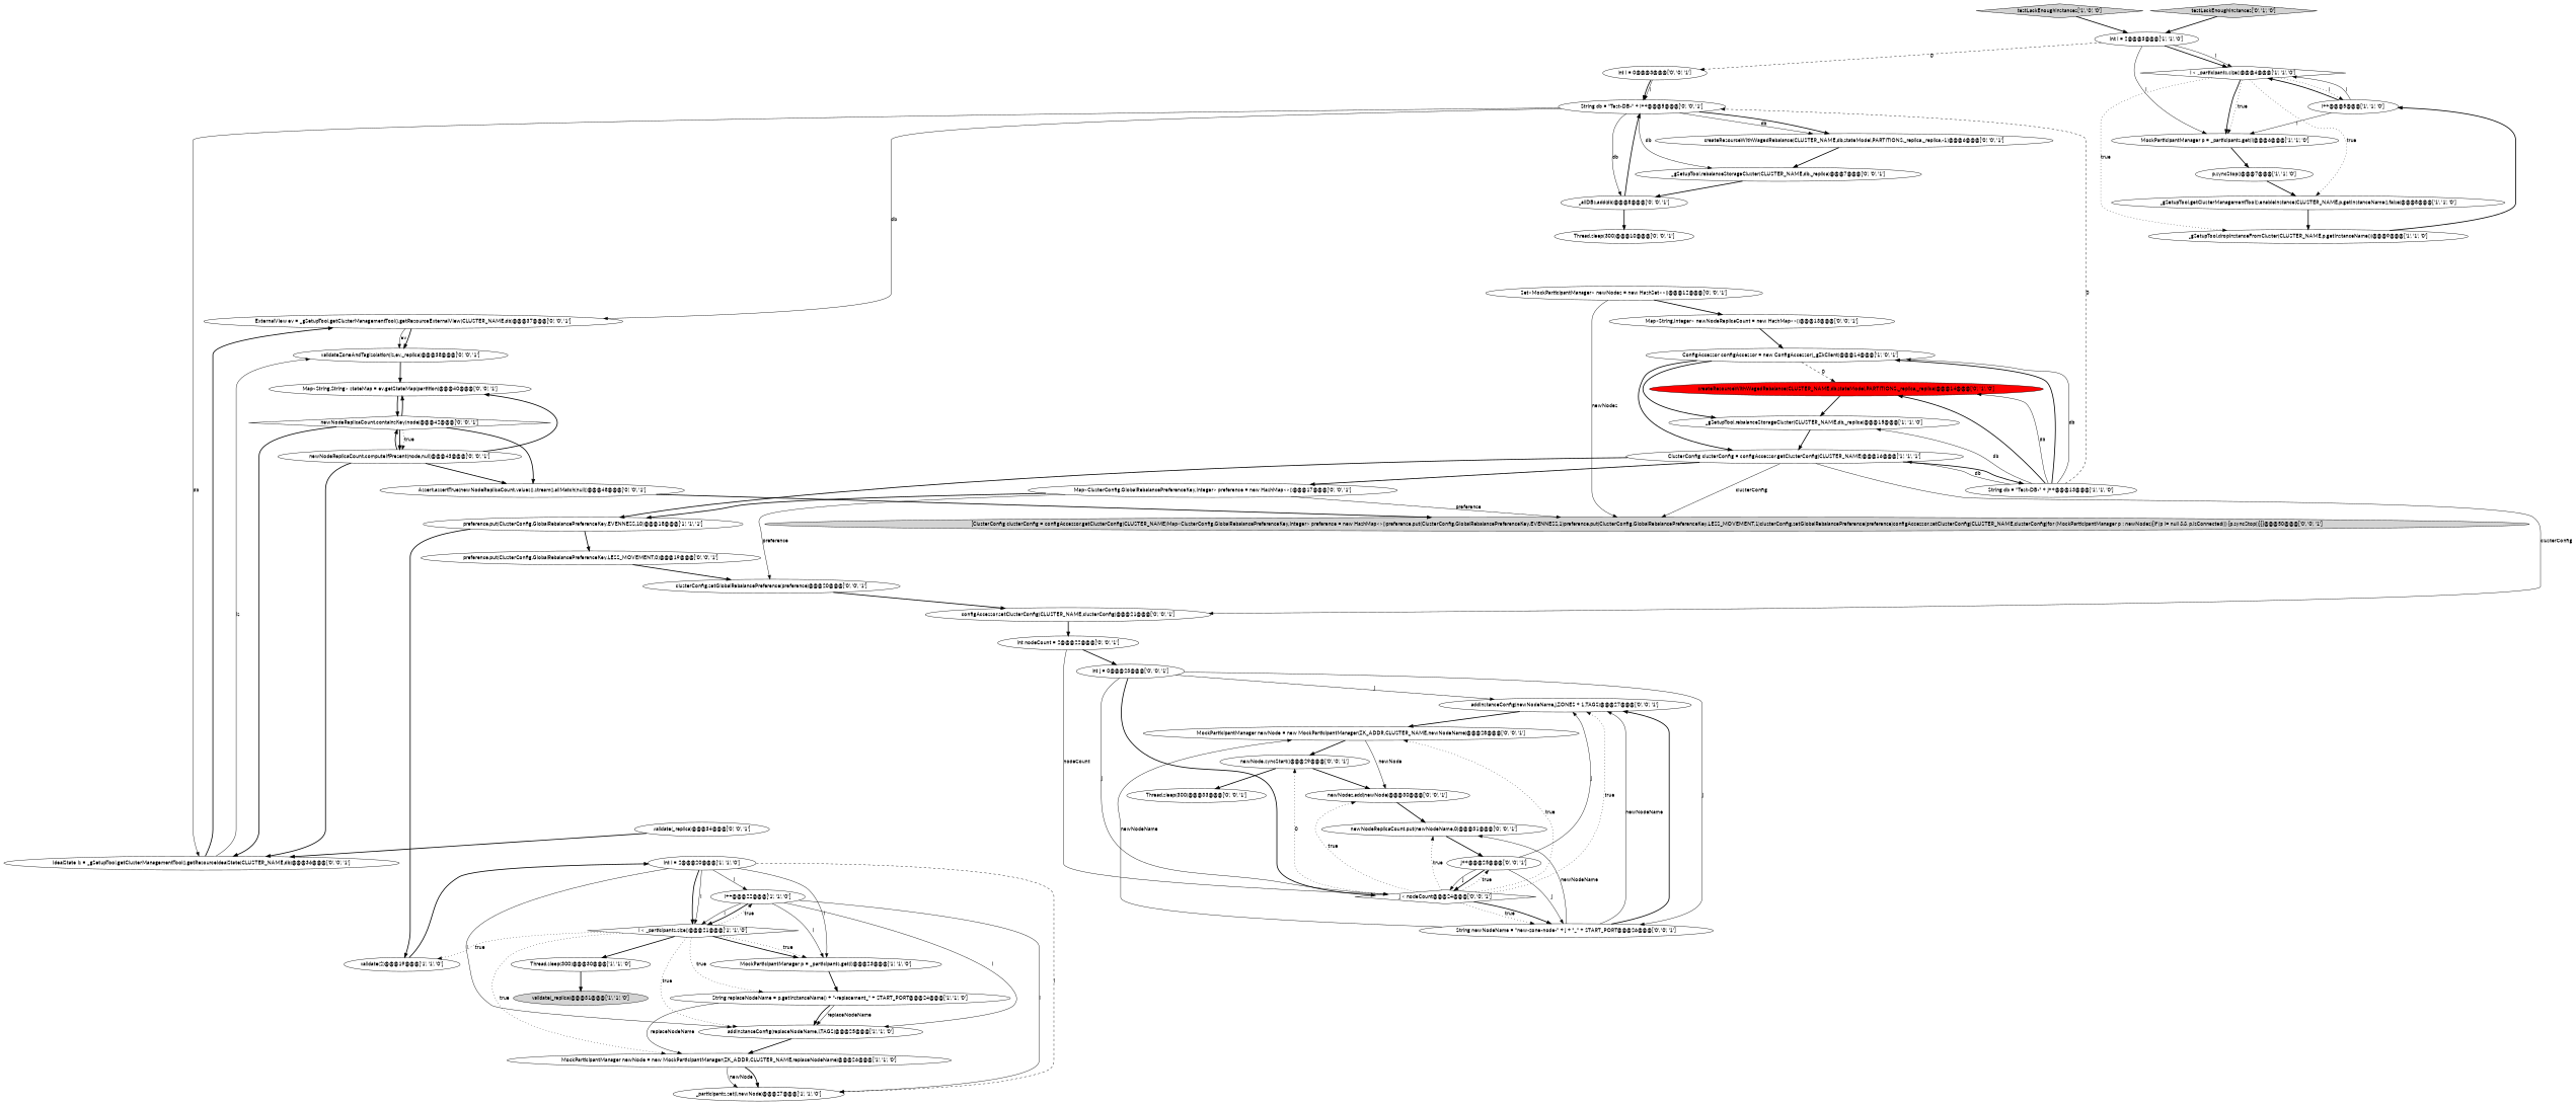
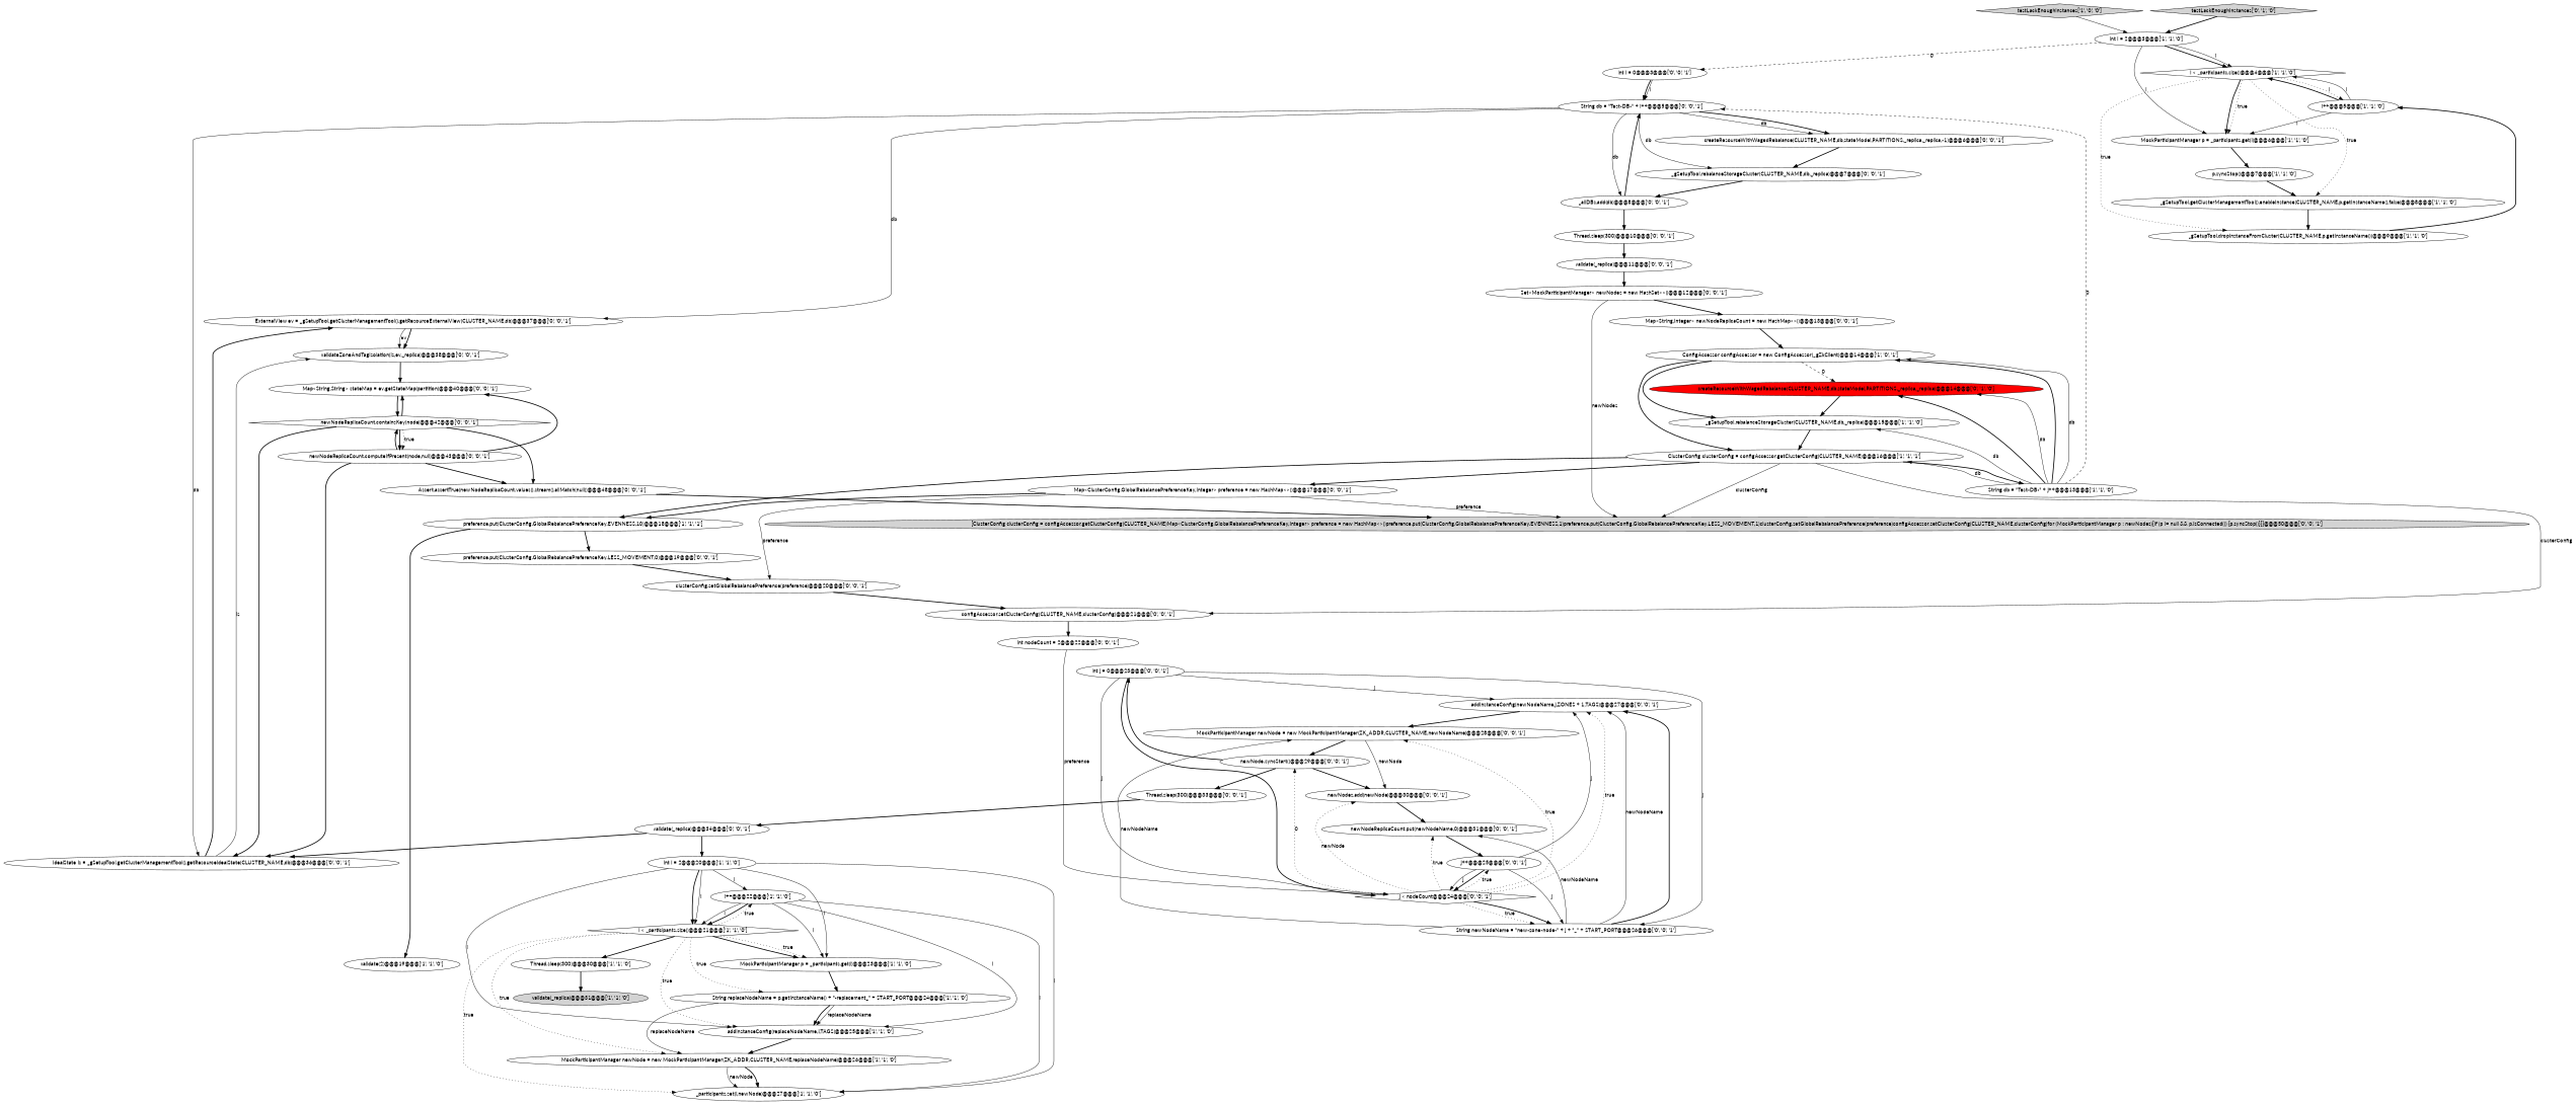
  digraph {
    fontname=Lato
    node [fillcolor=white fontname=Lato shape=ellipse style=filled]
    edge [fontname=Lato style=bold]
    n1 [label="int i = 0@@@3@@@['0', '0', '1']"]
    n2 [label="String db = \"Test-DB-\" + i++@@@5@@@['0', '0', '1']"]
    n3 [label="ExternalView ev = _gSetupTool.getClusterManagementTool().getResourceExternalView(CLUSTER_NAME,db)@@@37@@@['0', '0', '1']"]
    n4 [label="createResourceWithWagedRebalance(CLUSTER_NAME,db,stateModel,PARTITIONS,_replica,_replica,-1)@@@6@@@['0', '0', '1']"]
    n5 [label="_allDBs.add(db)@@@8@@@['0', '0', '1']"]
    n6 [label="_gSetupTool.rebalanceStorageCluster(CLUSTER_NAME,db,_replica)@@@7@@@['0', '0', '1']"]
    n7 [label="IdealState is = _gSetupTool.getClusterManagementTool().getResourceIdealState(CLUSTER_NAME,db)@@@36@@@['0', '0', '1']"]
    n8 [label="validateZoneAndTagIsolation(is,ev,_replica)@@@38@@@['0', '0', '1']"]
    n9 [label="Thread.sleep(300)@@@10@@@['0', '0', '1']"]
    n10 [fillcolor=lightgray label="validate(_replica)@@@31@@@['1', '1', '0']"]
    n11 [label="newNode.syncStart()@@@29@@@['0', '0', '1']"]
    n12 [label="newNodes.add(newNode)@@@30@@@['0', '0', '1']"]
    n13 [label="Thread.sleep(300)@@@33@@@['0', '0', '1']"]
    n14 [label="newNodeReplicaCount.put(newNodeName,0)@@@31@@@['0', '0', '1']"]
    n15 [label="addInstanceConfig(newNodeName,j,ZONES + 1,TAGS)@@@27@@@['0', '0', '1']"]
    n16 [label="MockParticipantManager newNode = new MockParticipantManager(ZK_ADDR,CLUSTER_NAME,newNodeName)@@@28@@@['0', '0', '1']"]
    n17 [label="i++@@@5@@@['1', '1', '0']"]
    n18 [label="i < _participants.size()@@@4@@@['1', '1', '0']" shape=diamond]
    n19 [label="MockParticipantManager p = _participants.get(i)@@@6@@@['1', '1', '0']"]
    n20 [label="_gSetupTool.dropInstanceFromCluster(CLUSTER_NAME,p.getInstanceName())@@@9@@@['1', '1', '0']"]
    n21 [label="_gSetupTool.getClusterManagementTool().enableInstance(CLUSTER_NAME,p.getInstanceName(),false)@@@8@@@['1', '1', '0']"]
    n22 [label="p.syncStop()@@@7@@@['1', '1', '0']"]
    n23 [label="int i = 2@@@20@@@['1', '1', '0']"]
    n24 [label="addInstanceConfig(replaceNodeName,i,TAGS)@@@25@@@['1', '1', '0']"]
    n25 [label="i++@@@22@@@['1', '1', '0']"]
    n26 [label="MockParticipantManager p = _participants.get(i)@@@23@@@['1', '1', '0']"]
    n27 [label="_participants.set(i,newNode)@@@27@@@['1', '1', '0']"]
    n28 [label="i < _participants.size()@@@21@@@['1', '1', '0']" shape=diamond]
    n29 [label="MockParticipantManager newNode = new MockParticipantManager(ZK_ADDR,CLUSTER_NAME,replaceNodeName)@@@26@@@['1', '1', '0']"]
    n30 [label="String replaceNodeName = p.getInstanceName() + \"-replacement_\" + START_PORT@@@24@@@['1', '1', '0']"]
    n31 [label="Thread.sleep(300)@@@30@@@['1', '1', '0']"]
    n32 [label="validate(2)@@@19@@@['1', '1', '0']"]
+   n33 [label="validate(_replica)@@@11@@@['0', '0', '1']"]
    n34 [label="Set<MockParticipantManager> newNodes = new HashSet<>()@@@12@@@['0', '0', '1']"]
    n35 [label="Map<String,String> stateMap = ev.getStateMap(partition)@@@40@@@['0', '0', '1']"]
    n36 [label="validate(_replica)@@@34@@@['0', '0', '1']"]
    n37 [label="int j = 0@@@23@@@['0', '0', '1']"]
    n38 [label="j < nodeCount@@@24@@@['0', '0', '1']" shape=diamond]
    n39 [label="String newNodeName = \"new-zone-node-\" + j + \"_\" + START_PORT@@@26@@@['0', '0', '1']"]
    n40 [label="j++@@@25@@@['0', '0', '1']"]
    n41 [label="Map<String,Integer> newNodeReplicaCount = new HashMap<>()@@@13@@@['0', '0', '1']"]
    n42 [label="ConfigAccessor configAccessor = new ConfigAccessor(_gZkClient)@@@14@@@['1', '0', '1']"]
    n43 [fillcolor=red label="createResourceWithWagedRebalance(CLUSTER_NAME,db,stateModel,PARTITIONS,_replica,_replica)@@@14@@@['0', '1', '0']"]
    n44 [label="_gSetupTool.rebalanceStorageCluster(CLUSTER_NAME,db,_replica)@@@15@@@['1', '1', '0']"]
    n45 [label="ClusterConfig clusterConfig = configAccessor.getClusterConfig(CLUSTER_NAME)@@@16@@@['1', '1', '1']"]
    n46 [fillcolor=lightgray label="testLackEnoughInstances['1', '0', '0']" shape=diamond]
    n47 [label="int i = 2@@@3@@@['1', '1', '0']"]
    n48 [fillcolor=lightgray label="{ClusterConfig clusterConfig = configAccessor.getClusterConfig(CLUSTER_NAME)Map<ClusterConfig.GlobalRebalancePreferenceKey,Integer> preference = new HashMap<>()preference.put(ClusterConfig.GlobalRebalancePreferenceKey.EVENNESS,1)preference.put(ClusterConfig.GlobalRebalancePreferenceKey.LESS_MOVEMENT,1)clusterConfig.setGlobalRebalancePreference(preference)configAccessor.setClusterConfig(CLUSTER_NAME,clusterConfig)for (MockParticipantManager p : newNodes){if (p != null && p.isConnected()) {p.syncStop()}}}@@@50@@@['0', '0', '1']"]
    n49 [label="Map<ClusterConfig.GlobalRebalancePreferenceKey,Integer> preference = new HashMap<>()@@@17@@@['0', '0', '1']"]
    n50 [label="clusterConfig.setGlobalRebalancePreference(preference)@@@20@@@['0', '0', '1']"]
    n51 [label="preference.put(ClusterConfig.GlobalRebalancePreferenceKey.EVENNESS,10)@@@18@@@['1', '1', '1']"]
    n52 [label="configAccessor.setClusterConfig(CLUSTER_NAME,clusterConfig)@@@21@@@['0', '0', '1']"]
    n53 [label="preference.put(ClusterConfig.GlobalRebalancePreferenceKey.LESS_MOVEMENT,0)@@@19@@@['0', '0', '1']"]
    n54 [label="newNodeReplicaCount.computeIfPresent(node,null)@@@43@@@['0', '0', '1']"]
    n55 [label="newNodeReplicaCount.containsKey(node)@@@42@@@['0', '0', '1']" shape=diamond]
    n56 [label="Assert.assertTrue(newNodeReplicaCount.values().stream().allMatch(null))@@@48@@@['0', '0', '1']"]
    n57 [label="String db = \"Test-DB-\" + j++@@@13@@@['1', '1', '0']"]
    n58 [label="int nodeCount = 2@@@22@@@['0', '0', '1']"]
    n59 [fillcolor=lightgray label="testLackEnoughInstances['0', '1', '0']" shape=diamond]
    n1 -> n2
    n1 -> n2 [label=i style=solid]
    n2 -> n3 [label=db style=solid]
    n2 -> n4 [label=db style=solid]
    n2 -> n4
    n2 -> n5 [label=db style=solid]
    n2 -> n6 [label=db style=solid]
    n2 -> n7 [label=db style=solid]
    n3 -> n8 [label=ev style=solid]
    n3 -> n8
    n4 -> n6
    n5 -> n2
    n5 -> n9
    n6 -> n5
    n7 -> n3
    n7 -> n8 [label=is style=solid]
    n8 -> n35
+   n9 -> n33
    n11 -> n12
    n11 -> n13
    n12 -> n14
+   n13 -> n36
    n14 -> n40
    n15 -> n16
    n16 -> n11
    n16 -> n12 [label=newNode style=solid]
    n17 -> n18 [label=i style=solid]
    n17 -> n18
    n17 -> n19 [label=i style=solid]
    n18 -> n17 [label=i style=dotted]
    n18 -> n19 [label=true style=dotted]
    n18 -> n19
    n18 -> n20 [label=true style=dotted]
    n18 -> n21 [label=true style=dotted]
    n19 -> n22
    n20 -> n17
    n21 -> n20
    n22 -> n21
    n23 -> n24 [label=i style=solid]
    n23 -> n25 [label=i style=solid]
    n23 -> n26 [label=i style=solid]
-   n23 -> n27 [label=i style=dashed]
+   n23 -> n27 [label=i style=solid]
    n23 -> n28
    n23 -> n28 [label=i style=solid]
    n24 -> n29
    n25 -> n24 [label=i style=solid]
    n25 -> n26 [label=i style=solid]
    n25 -> n27 [label=i style=solid]
    n25 -> n28 [label=i style=solid]
    n25 -> n28
    n26 -> n30
    n28 -> n24 [label=true style=dotted]
    n28 -> n25 [label=true style=dotted]
    n28 -> n26
    n28 -> n26 [label=true style=dotted]
-   n28 -> n32 [label=true style=dotted]
+   n28 -> n27 [label=true style=dotted]
    n28 -> n29 [label=true style=dotted]
    n28 -> n30 [label=true style=dotted]
    n28 -> n31
    n29 -> n27 [label=newNode style=solid]
    n29 -> n27
    n30 -> n24 [label=replaceNodeName style=solid]
    n30 -> n24
    n30 -> n29 [label=replaceNodeName style=solid]
    n31 -> n10
-   n32 -> n23
+   n36 -> n23
+   n33 -> n34
    n34 -> n41
    n34 -> n48 [label=newNodes style=solid]
    n35 -> n55
    n36 -> n7
    n37 -> n15 [label=j style=solid]
    n37 -> n38
    n37 -> n38 [label=j style=solid]
    n37 -> n39 [label=j style=solid]
    n38 -> n11 [label=0 style=dotted]
-   n38 -> n12 [label=true style=dotted]
+   n38 -> n12 [label=newNode style=dotted]
    n38 -> n14 [label=true style=dotted]
    n38 -> n15 [label=true style=dotted]
    n38 -> n16 [label=true style=dotted]
    n38 -> n39 [label=true style=dotted]
    n38 -> n39
    n38 -> n40 [label=true style=dotted]
    n39 -> n14 [label=newNodeName style=solid]
    n39 -> n15 [label=newNodeName style=solid]
    n39 -> n15
    n39 -> n16 [label=newNodeName style=solid]
    n40 -> n15 [label=j style=solid]
    n40 -> n38 [label=j style=solid]
    n40 -> n38
    n40 -> n39 [label=j style=solid]
    n41 -> n42
    n42 -> n43 [label=0 style=dashed]
    n42 -> n44
    n42 -> n45
    n43 -> n44
    n44 -> n45
    n45 -> n48 [label=clusterConfig style=solid]
    n45 -> n49
    n45 -> n51
    n45 -> n52 [label=clusterConfig style=solid]
    n45 -> n57
-   n46 -> n47
+   n46 -> n47 [style=solid]
    n47 -> n1 [label=0 style=dashed]
    n47 -> n18
    n47 -> n18 [label=i style=solid]
    n47 -> n19 [label=i style=solid]
    n49 -> n48 [label=preference style=solid]
    n49 -> n50 [label=preference style=solid]
    n49 -> n51
    n50 -> n52
    n51 -> n32
    n51 -> n53
    n52 -> n58
    n53 -> n50
    n54 -> n7
    n54 -> n35
    n54 -> n55
    n54 -> n56
    n55 -> n7
    n55 -> n35
    n55 -> n54 [label=true style=dotted]
    n55 -> n54
    n55 -> n56
    n56 -> n48
    n57 -> n2 [label=0 style=dashed]
    n57 -> n42
    n57 -> n42 [label=db style=solid]
    n57 -> n43 [label=db style=solid]
    n57 -> n43
    n57 -> n44 [label=db style=solid]
    n57 -> n45 [label=db style=solid]
-   n58 -> n37
-   n58 -> n38 [label=nodeCount style=solid]
+   n11 -> n37
+   n58 -> n38 [label=preference style=solid]
    n59 -> n47
  }
